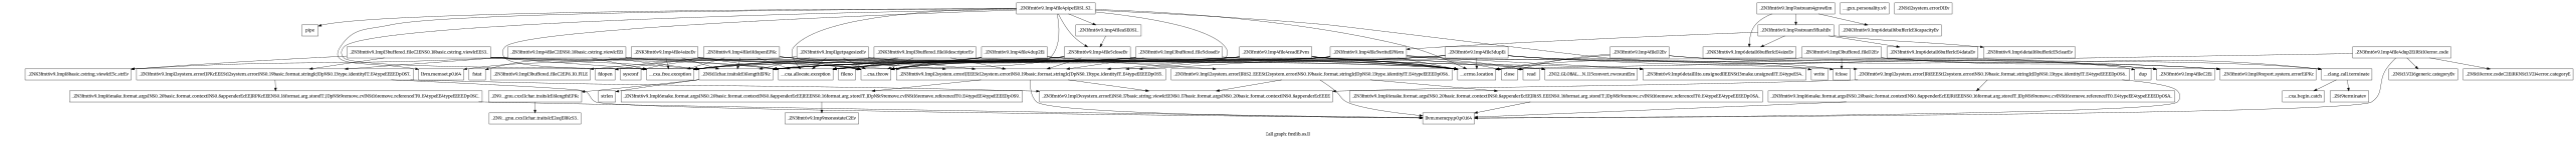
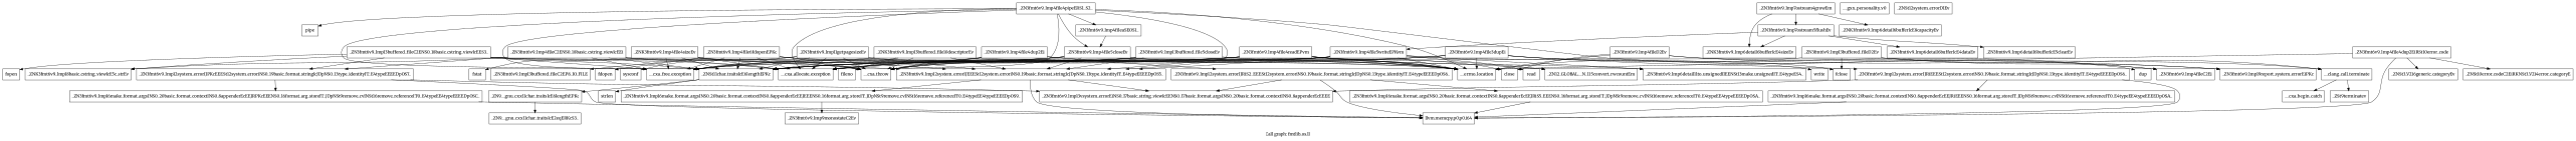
  digraph {
    fontname=Merriweather
    label="Call graph: fmtlib_os.ll"
    node [fontname=Merriweather shape=record]
    edge [fontname=Merriweather]
    n1 [label="{_ZN3fmt6v9_lmp13buffered_fileD2Ev}"]
    n2 [label="{fclose}"]
    n3 [label="{__errno_location}"]
    n4 [label="{_ZN3fmt6v9_lmp19report_system_errorEiPKc}"]
    n5 [label="{__clang_call_terminate}"]
    n6 [label="{__cxa_begin_catch}"]
    n7 [label="{_ZSt9terminatev}"]
    n8 [label="{__gxx_personality_v0}"]
    n9 [label="{_ZN3fmt6v9_lmp13buffered_fileC2ENS0_18basic_cstring_viewIcEES3_}"]
    n10 [label="{_ZNK3fmt6v9_lmp18basic_cstring_viewIcE5c_strEv}"]
    n11 [label="{__cxa_free_exception}"]
+   n12 [label="{fopen}"]
    n13 [label="{__cxa_allocate_exception}"]
    n14 [label="{__cxa_throw}"]
    n15 [label="{_ZNSt11char_traitsIcE6lengthEPKc}"]
    n16 [label="{_ZN3fmt6v9_lmp12system_errorIJPKcEEESt12system_erroriNS0_19basic_format_stringIcJDpNS0_13type_identityIT_E4typeEEEEDpOS7_}"]
    n17 [label="{_ZN9__gnu_cxx11char_traitsIcE6lengthEPKc}"]
    n18 [label="{strlen}"]
    n19 [label="{llvm.memcpy.p0.p0.i64}"]
    n20 [label="{_ZN3fmt6v9_lmp16make_format_argsINS0_20basic_format_contextINS0_8appenderEcEEJRPKcEEENS0_16format_arg_storeIT_JDpNSt9remove_cvINSt16remove_referenceIT0_E4typeEE4typeEEEEDpOSC_}"]
    n21 [label="{_ZN3fmt6v9_lmp13vsystem_errorEiNS0_17basic_string_viewIcEENS0_17basic_format_argsINS0_20basic_format_contextINS0_8appenderEcEEEE}"]
    n22 [label="{_ZN9__gnu_cxx11char_traitsIcE2eqERKcS3_}"]
    n23 [label="{_ZNSt12system_errorD1Ev}"]
    n24 [label="{_ZN3fmt6v9_lmp13buffered_file5closeEv}"]
    n25 [label="{_ZN3fmt6v9_lmp12system_errorIJEEESt12system_erroriNS0_19basic_format_stringIcJDpNS0_13type_identityIT_E4typeEEEEDpOS5_}"]
    n26 [label="{_ZN3fmt6v9_lmp16make_format_argsINS0_20basic_format_contextINS0_8appenderEcEEJEEENS0_16format_arg_storeIT_JDpNSt9remove_cvINSt16remove_referenceIT0_E4typeEE4typeEEEEDpOS9_}"]
    n27 [label="{_ZN3fmt6v9_lmp9monostateC2Ev}"]
-   n28 [label="{llvm.memset.p0.i64}"]
    n29 [label="{fstat}"]
    n30 [label="{_ZN3fmt6v9_lmp4file4readEPvm}"]
    n31 [label="{_ZN12_GLOBAL__N_115convert_rwcountEm}"]
    n32 [label="{read}"]
    n33 [label="{_ZN3fmt6v9_lmp6detail11to_unsignedIlEENSt13make_unsignedIT_E4typeES4_}"]
    n34 [label="{_ZNK3fmt6v9_lmp13buffered_file10descriptorEv}"]
    n35 [label="{fileno}"]
    n36 [label="{_ZN3fmt6v9_lmp4fileC2ENS0_18basic_cstring_viewIcEEi}"]
    n37 [label="{_ZN3fmt6v9_lmp4fileD2Ev}"]
    n38 [label="{close}"]
    n39 [label="{_ZN3fmt6v9_lmp4file5closeEv}"]
    n40 [label="{_ZNK3fmt6v9_lmp4file4sizeEv}"]
    n41 [label="{fdopen}"]
    n42 [label="{_ZN3fmt6v9_lmp13buffered_fileC2EP8_IO_FILE}"]
    n43 [label="{_ZN3fmt6v9_lmp11getpagesizeEv}"]
    n44 [label="{sysconf}"]
    n45 [label="{_ZN3fmt6v9_lmp4file5writeEPKvm}"]
    n46 [label="{write}"]
    n47 [label="{_ZN3fmt6v9_lmp4file3dupEi}"]
    n48 [label="{dup}"]
    n49 [label="{_ZN3fmt6v9_lmp12system_errorIJRiEEESt12system_erroriNS0_19basic_format_stringIcJDpNS0_13type_identityIT_E4typeEEEEDpOS6_}"]
    n50 [label="{_ZN3fmt6v9_lmp4fileC2Ei}"]
    n51 [label="{_ZN3fmt6v9_lmp16make_format_argsINS0_20basic_format_contextINS0_8appenderEcEEJRiEEENS0_16format_arg_storeIT_JDpNSt9remove_cvINSt16remove_referenceIT0_E4typeEE4typeEEEEDpOSA_}"]
    n52 [label="{_ZN3fmt6v9_lmp4file4dup2Ei}"]
    n53 [label="{_ZN3fmt6v9_lmp12system_errorIJRiS2_EEESt12system_erroriNS0_19basic_format_stringIcJDpNS0_13type_identityIT_E4typeEEEEDpOS6_}"]
    n54 [label="{_ZN3fmt6v9_lmp16make_format_argsINS0_20basic_format_contextINS0_8appenderEcEEJRiS5_EEENS0_16format_arg_storeIT_JDpNSt9remove_cvINSt16remove_referenceIT0_E4typeEE4typeEEEEDpOSA_}"]
    n55 [label="{_ZN3fmt6v9_lmp4file4dup2EiRSt10error_code}"]
    n56 [label="{_ZNSt3_V216generic_categoryEv}"]
    n57 [label="{_ZNSt10error_codeC2EiRKNSt3_V214error_categoryE}"]
    n58 [label="{_ZN3fmt6v9_lmp4file4pipeERS1_S2_}"]
    n59 [label="{pipe}"]
    n60 [label="{_ZN3fmt6v9_lmp4fileaSEOS1_}"]
    n61 [label="{_ZN3fmt6v9_lmp4file6fdopenEPKc}"]
    n62 [label="{_ZN3fmt6v9_lmp7ostream4growEm}"]
    n63 [label="{_ZNK3fmt6v9_lmp6detail6bufferIcE4sizeEv}"]
    n64 [label="{_ZNK3fmt6v9_lmp6detail6bufferIcE8capacityEv}"]
    n65 [label="{_ZN3fmt6v9_lmp7ostream5flushEv}"]
    n66 [label="{_ZN3fmt6v9_lmp6detail6bufferIcE4dataEv}"]
    n67 [label="{_ZN3fmt6v9_lmp6detail6bufferIcE5clearEv}"]
    n1 -> n2
    n1 -> n3
    n1 -> n4
    n1 -> n5
    n5 -> n6
    n5 -> n7
    n9 -> n3
    n9 -> n10
    n9 -> n11
+   n9 -> n12
    n9 -> n13
    n9 -> n14
    n9 -> n15
    n9 -> n16
    n15 -> n17
    n15 -> n18
    n16 -> n19
    n16 -> n20
    n16 -> n21
    n17 -> n22
    n20 -> n19
    n24 -> n2
    n24 -> n3
    n24 -> n11
    n24 -> n13
    n24 -> n14
    n24 -> n15
    n24 -> n25
    n25 -> n19
    n25 -> n21
    n25 -> n26
    n26 -> n27
    n30 -> n3
    n30 -> n11
    n30 -> n13
    n30 -> n14
    n30 -> n15
    n30 -> n25
    n30 -> n31
    n30 -> n32
    n30 -> n33
    n34 -> n3
    n34 -> n11
    n34 -> n13
    n34 -> n14
    n34 -> n15
    n34 -> n25
    n34 -> n35
    n36 -> n3
    n36 -> n10
    n36 -> n11
    n36 -> n13
    n36 -> n14
    n36 -> n15
    n36 -> n16
    n37 -> n3
    n37 -> n4
    n37 -> n5
    n37 -> n38
    n39 -> n3
    n39 -> n11
    n39 -> n13
    n39 -> n14
    n39 -> n15
    n39 -> n25
    n39 -> n38
    n40 -> n3
    n40 -> n11
    n40 -> n13
    n40 -> n14
    n40 -> n15
    n40 -> n25
-   n40 -> n28
    n40 -> n29
    n43 -> n3
+   n43 -> n11
    n43 -> n13
    n43 -> n14
    n43 -> n15
    n43 -> n25
    n43 -> n44
    n45 -> n3
    n45 -> n11
    n45 -> n13
    n45 -> n14
    n45 -> n15
    n45 -> n25
    n45 -> n31
    n45 -> n33
    n45 -> n46
    n47 -> n3
    n47 -> n13
    n47 -> n14
    n47 -> n15
    n47 -> n48
    n47 -> n49
    n47 -> n50
    n49 -> n19
    n49 -> n21
    n49 -> n51
    n51 -> n19
    n52 -> n3
    n52 -> n11
    n52 -> n13
    n52 -> n14
    n52 -> n15
    n52 -> n53
    n53 -> n19
    n53 -> n21
    n53 -> n54
    n54 -> n19
    n55 -> n3
    n55 -> n19
    n55 -> n56
    n55 -> n57
    n58 -> n3
    n58 -> n11
    n58 -> n13
    n58 -> n14
    n58 -> n15
    n58 -> n25
-   n58 -> n28
    n58 -> n39
    n58 -> n50
    n58 -> n59
    n58 -> n60
    n60 -> n39
    n61 -> n3
    n61 -> n11
    n61 -> n13
    n61 -> n14
    n61 -> n15
    n61 -> n25
    n61 -> n41
    n61 -> n42
    n62 -> n63
    n62 -> n64
    n62 -> n65
    n65 -> n45
    n65 -> n63
    n65 -> n66
    n65 -> n67
  }
